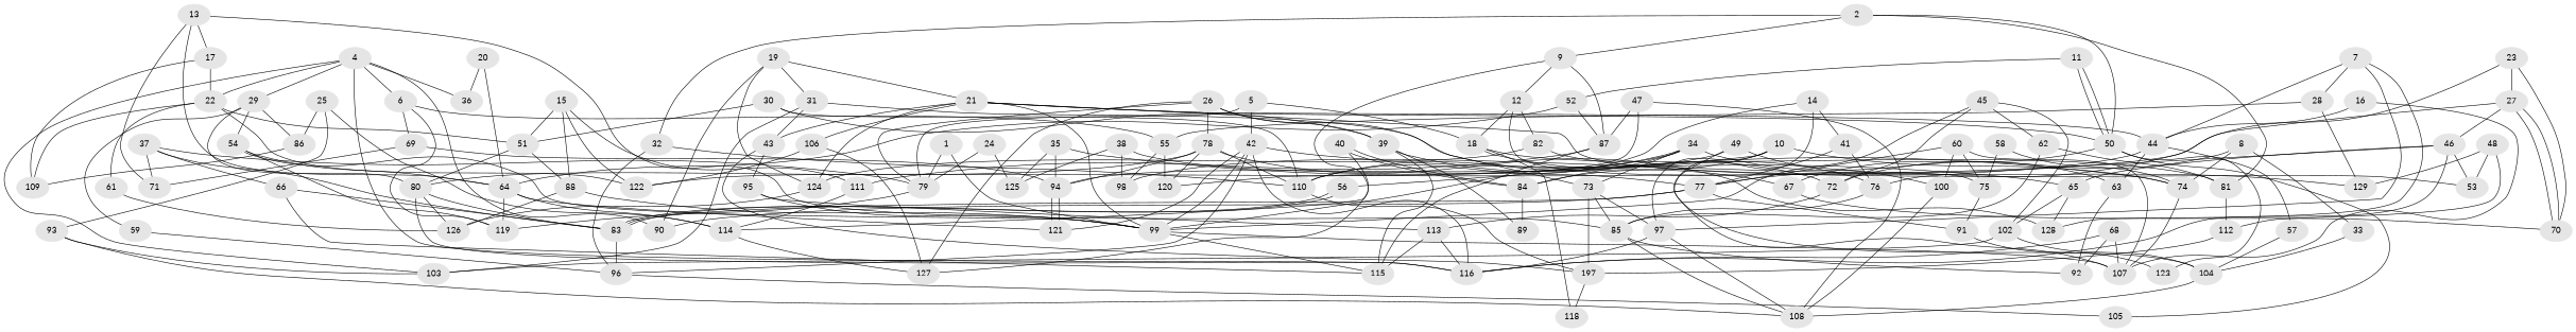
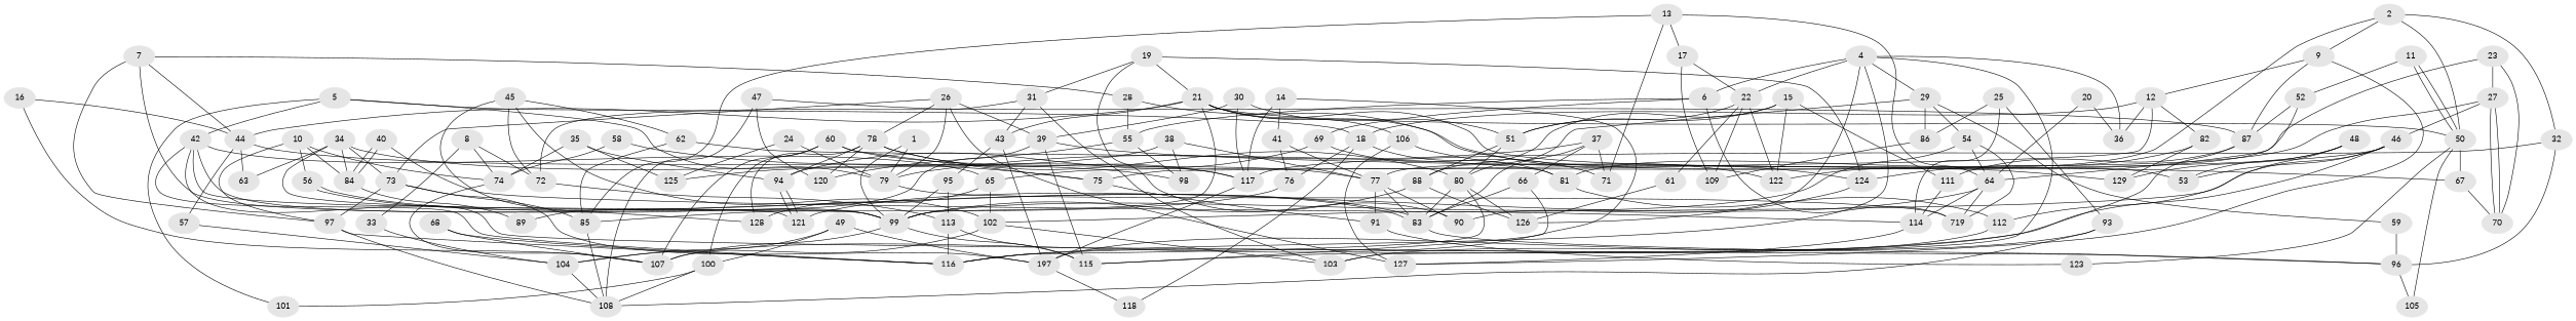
  graph {
    fontname=Lato
    node [color=gray90 fontname=Lato style=filled]
    edge [fontname=Lato]
    1
    79
    99
-   119
+   119 [label=719]
    107
    115
    2
    9
    32
    50
    81
    127
    12
    87
-   110
+   110 [label=117]
    96
    67
    105
    123
    112
    20
    36
    64
    4
    6
    22
    29
    90
    103
    116
    55
    69
    51
    122
    109
    61
    86
    54
    59
    80
    5
    18
    42
+   101
    76
    118
    65
    121
    98
    120
    71
    94
    7
    28
    44
    97
    128
    129
    63
    57
    108
    8
    33
    72
    74
    104
    113
    75
    82
    111
    10
    56
    84
    83
    89
    11
    52
    91
    124
    13
    17
    85
    114
-   92
    14
    41
    77
    n88 [label=197]
    15
    88
    126
    16
    19
    21
    31
    43
    53
    106
    95
    23
    27
    70
    46
    24
    125
    25
    93
    26
    39
    73
    78
    102
    30
    34
    35
    37
    66
    38
    40
    45
    62
    47
    48
    49
    100
    58
    60
    68
    1 -- 79
    1 -- 99
    79 -- 119
    99 -- 107
    99 -- 115
    2 -- 9
    2 -- 32
    2 -- 50
    2 -- 81
    9 -- 127
    9 -- 12
    9 -- 87
    32 -- 110
    32 -- 96
    50 -- 67
    50 -- 105
    50 -- 123
    81 -- 112
+   12 -- 36
    12 -- 18
    12 -- 75
    12 -- 82
    87 -- 115
    87 -- 111
    110 -- n88
    96 -- 105
    67 -- 70
    112 -- n88
    20 -- 36
    20 -- 64
    64 -- 119
    64 -- 121
    64 -- 114
    4 -- 36
    4 -- 6
    4 -- 22
    4 -- 29
    4 -- 90
    4 -- 103
    4 -- 116
    6 -- 119
    6 -- 55
    6 -- 69
    22 -- 51
    22 -- 122
    22 -- 109
    22 -- 61
    29 -- 86
    29 -- 54
    29 -- 59
    29 -- 80
    55 -- 98
    55 -- 120
    69 -- 71
    69 -- 94
    51 -- 80
    51 -- 88
    61 -- 126
    86 -- 109
    54 -- 99
    54 -- 119
    54 -- 64
    59 -- 96
    80 -- 116
    80 -- 83
    80 -- 126
    5 -- 79
    5 -- 18
    5 -- 42
+   5 -- 101
    18 -- 81
    18 -- 76
    18 -- 118
    42 -- 99
    42 -- 96
    42 -- 116
    42 -- 65
    42 -- 121
    76 -- 85
    65 -- 128
    65 -- 102
    94 -- 121
    94 -- 121
    7 -- 28
    7 -- 44
    7 -- 97
    7 -- 128
    28 -- 55
    28 -- 129
    44 -- 98
    44 -- 63
    44 -- 57
    97 -- 116
    97 -- 108
-   63 -- 92
    57 -- 104
    8 -- 33
    8 -- 72
    8 -- 74
    33 -- 104
    72 -- 113
    74 -- 107
    104 -- 108
    113 -- 115
    113 -- 116
    75 -- 91
    82 -- 129
    82 -- 124
    111 -- 114
    10 -- 97
    10 -- 74
    10 -- 56
    10 -- 84
    56 -- 83
    56 -- 83
    84 -- 89
    83 -- 96
    11 -- 50
    11 -- 50
    11 -- 52
    52 -- 87
    52 -- 64
    91 -- 123
    124 -- 126
    13 -- 64
    13 -- 71
    13 -- 17
    13 -- 85
    17 -- 22
    17 -- 109
    85 -- 108
-   85 -- 92
    114 -- 127
    14 -- 107
    14 -- 110
    14 -- 41
    41 -- 76
    41 -- 77
    77 -- 90
    77 -- 83
    77 -- 91
    n88 -- 118
    15 -- 51
    15 -- 122
    15 -- 111
    15 -- 88
    88 -- 99
    88 -- 126
    16 -- 107
    16 -- 44
    19 -- 90
    19 -- 124
    19 -- 21
    19 -- 31
    21 -- 99
    21 -- 50
    21 -- 44
    21 -- 124
    21 -- 43
    21 -- 53
    21 -- 106
    31 -- 103
    31 -- 72
    31 -- 43
    43 -- n88
    43 -- 95
    106 -- 127
    106 -- 122
    95 -- 99
    95 -- 113
    23 -- 77
    23 -- 27
    23 -- 70
    27 -- 122
    27 -- 70
    27 -- 70
    27 -- 46
    46 -- 116
    46 -- 65
    46 -- 53
-   46 -- 76
+   46 -- 102
    24 -- 79
    24 -- 125
    25 -- 86
    25 -- 114
    25 -- 93
    93 -- 103
    93 -- 108
    26 -- 79
    26 -- 127
    26 -- 39
    26 -- 73
    26 -- 78
    39 -- 115
    39 -- 67
    39 -- 89
    73 -- 97
    73 -- 85
    73 -- n88
    78 -- 110
    78 -- 80
    78 -- 120
    78 -- 94
    78 -- 128
    102 -- 103
    102 -- 104
    30 -- 110
    30 -- 51
    30 -- 39
    34 -- 99
    34 -- 110
    34 -- 63
    34 -- 84
    34 -- 73
    35 -- 94
    35 -- 74
    35 -- 125
    37 -- 79
    37 -- 71
    37 -- 83
    37 -- 66
    66 -- 115
    66 -- 83
    38 -- 98
    38 -- 77
    38 -- 125
    40 -- 84
    40 -- 84
    40 -- 114
    45 -- 99
    45 -- 72
    45 -- 102
    45 -- 62
    62 -- 81
    62 -- 85
    47 -- 87
    47 -- 120
    47 -- 108
    48 -- 112
    48 -- 129
    48 -- 53
    49 -- 104
-   49 -- 94
+   49 -- n88
    49 -- 100
+   100 -- 101
    100 -- 108
    58 -- 74
    58 -- 75
    60 -- 107
    60 -- 75
    60 -- 77
    60 -- 100
    68 -- 107
    68 -- 116
-   68 -- 92
  }
